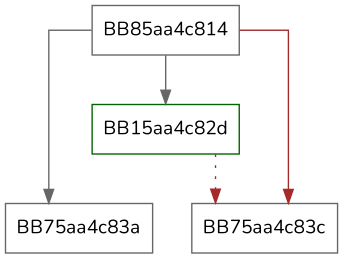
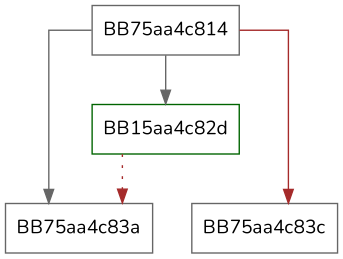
  digraph {
    fontname=Nunito
    splines=ortho
    node [color=gray40 fontname=Nunito shape=box]
    edge [color=gray40 fontname=Nunito style=solid]
-   BB75aa4c814 [label=BB85aa4c814]
+   BB75aa4c814
    BB75aa4c83a
    n3 [color=darkgreen label=BB15aa4c82d]
    BB75aa4c83c
    BB75aa4c814 -> BB75aa4c83a
    BB75aa4c814 -> n3
    BB75aa4c814 -> BB75aa4c83c [color=brown]
-   n3 -> BB75aa4c83c [color=brown style=dotted]
+   n3 -> BB75aa4c83a [color=brown style=dotted]
  }
